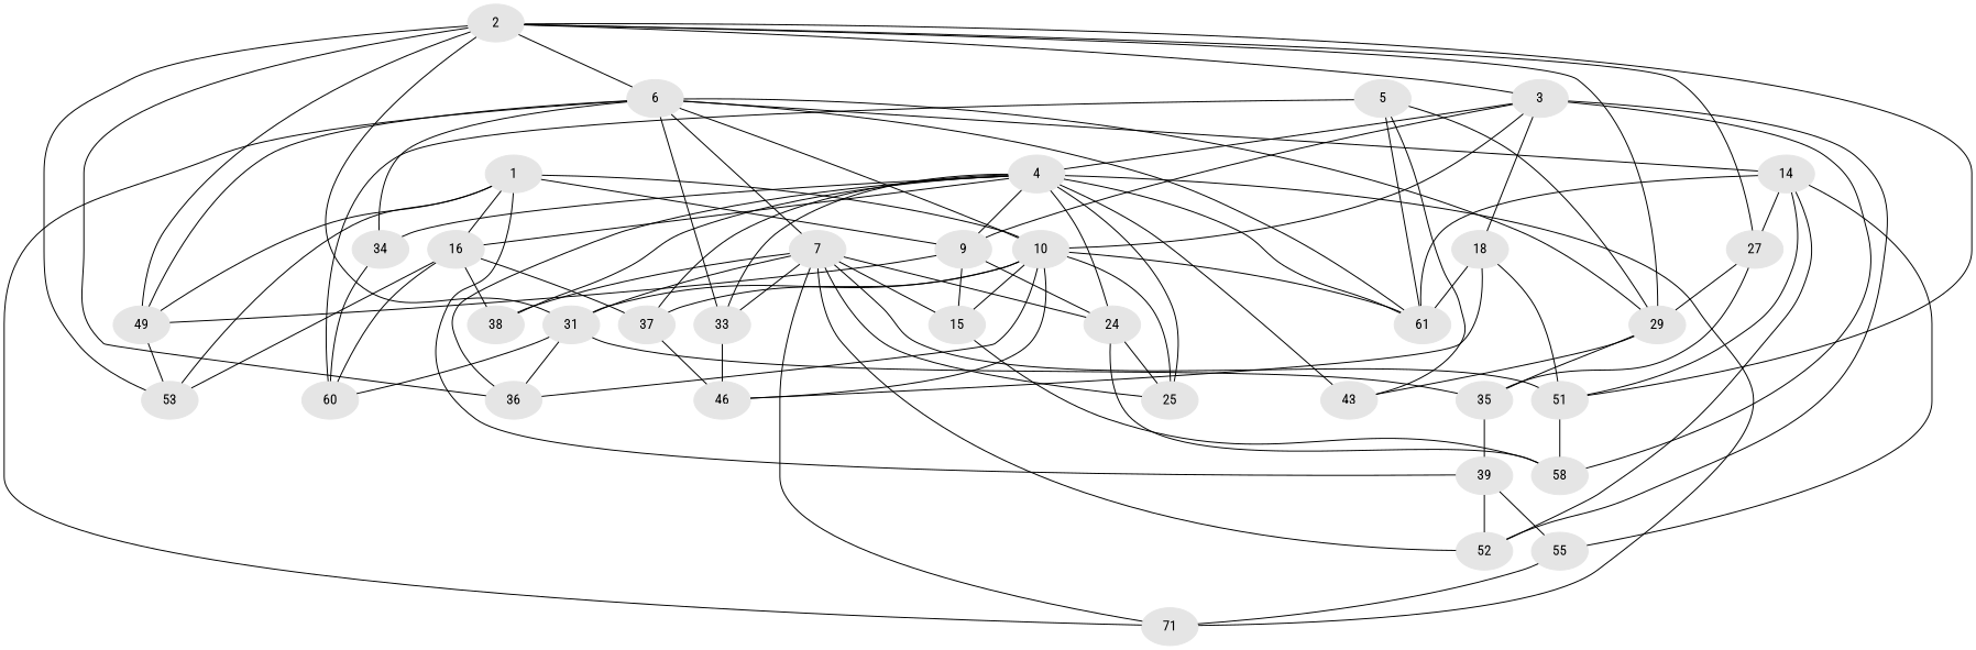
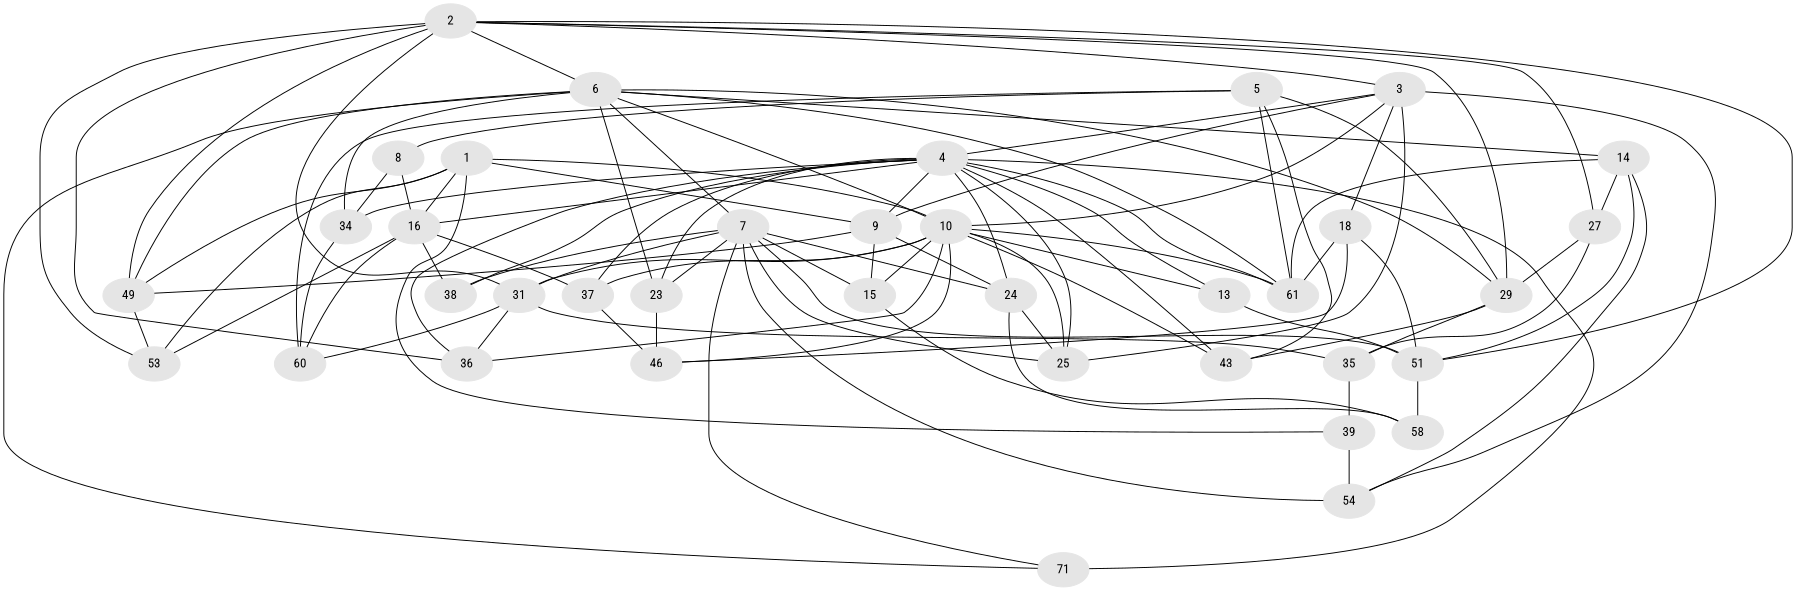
  graph {
    fontname="Roboto Condensed"
    node [color=gray90 fontname="Roboto Condensed" style=filled]
    edge [fontname="Roboto Condensed"]
    1 [super="+12"]
    9 [super="+40"]
    10 [super="+66+67+11"]
    16 [super="+69+28"]
    39
    49 [super="+62"]
    53
    24 [super="+65"]
    15
    31 [super="+47"]
    36
+   13
    25
    37 [super="+50"]
    43 [super="+48"]
    61 [super="+63"]
    46
    38
    60
-   54 [label=52]
-   55
+   54
    2 [super="+70+78"]
    3 [super="+23+21"]
    6 [super="+57"]
    27
    29 [super="+30"]
    51 [super="+68"]
    4 [super="+41+17+72"]
    18
    58
-   33
+   33 [label=23]
    34
    71
    7 [super="+20"]
    14 [super="+73"]
    35
    5 [super="+52"]
+   8
    1 -- 9
    1 -- 10
    1 -- 16
    1 -- 39
    1 -- 49
    1 -- 53
    9 -- 49
    9 -- 24
    9 -- 15
    10 -- 15
    10 -- 31
    10 -- 36
+   10 -- 13 [weight=2]
    10 -- 25
    10 -- 37 [weight=3]
+   10 -- 43 [weight=2]
    10 -- 61
    10 -- 46
    16 -- 53
    16 -- 37
    16 -- 38
    16 -- 60
    39 -- 54
-   39 -- 55
    49 -- 53
    24 -- 25
    24 -- 58
    15 -- 58
    31 -- 36
    31 -- 60
    31 -- 35
+   13 -- 51
    37 -- 46
-   55 -- 71
    2 -- 49 [weight=2]
    2 -- 53
    2 -- 31
    2 -- 36
    2 -- 3
    2 -- 6
    2 -- 27
    2 -- 29
    2 -- 51
    3 -- 9
    3 -- 10
    3 -- 54
    3 -- 4
    3 -- 18
-   3 -- 58
+   3 -- 25
    6 -- 10
    6 -- 49
    6 -- 61
    6 -- 29
    6 -- 33
    6 -- 34
    6 -- 71
    6 -- 7
    6 -- 14
    27 -- 29
    27 -- 35
    29 -- 43
    29 -- 35
    51 -- 58
    4 -- 9
    4 -- 16
    4 -- 24
    4 -- 36
+   4 -- 13
    4 -- 25
    4 -- 37
    4 -- 43
    4 -- 61
    4 -- 38
    4 -- 33
    4 -- 34
    4 -- 71
    18 -- 61
    18 -- 46
    18 -- 51
    33 -- 46
    34 -- 60
    7 -- 24 [weight=2]
    7 -- 15
    7 -- 31
    7 -- 25
    7 -- 38 [weight=2]
    7 -- 54
    7 -- 51
    7 -- 33
    7 -- 71
    14 -- 61
    14 -- 54
-   14 -- 55
    14 -- 27
    14 -- 51
    35 -- 39
    5 -- 43 [weight=2]
    5 -- 61
    5 -- 60
    5 -- 29
+   5 -- 8
+   8 -- 16 [weight=2]
+   8 -- 34
  }
